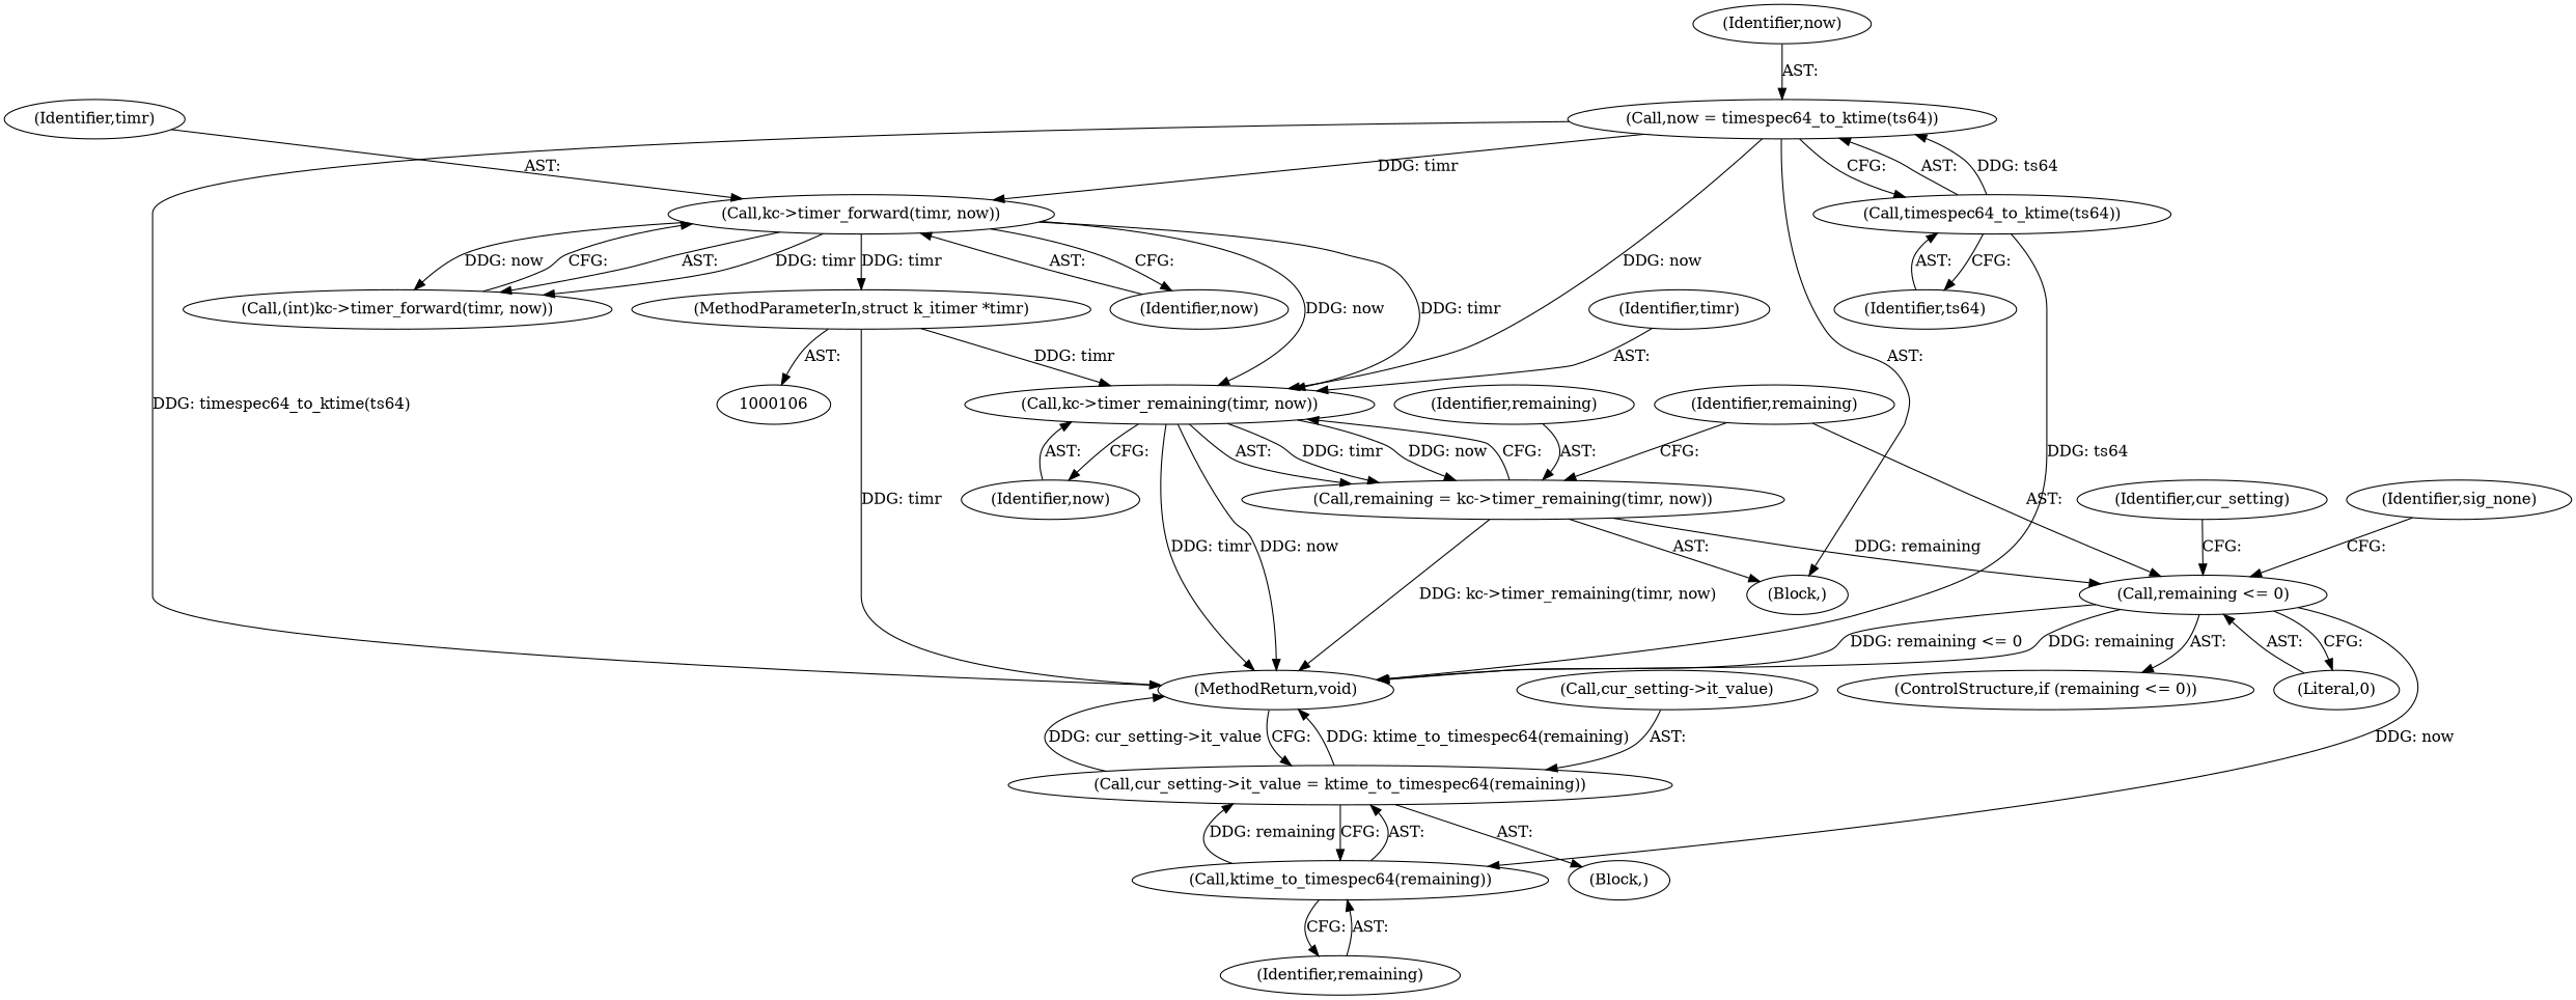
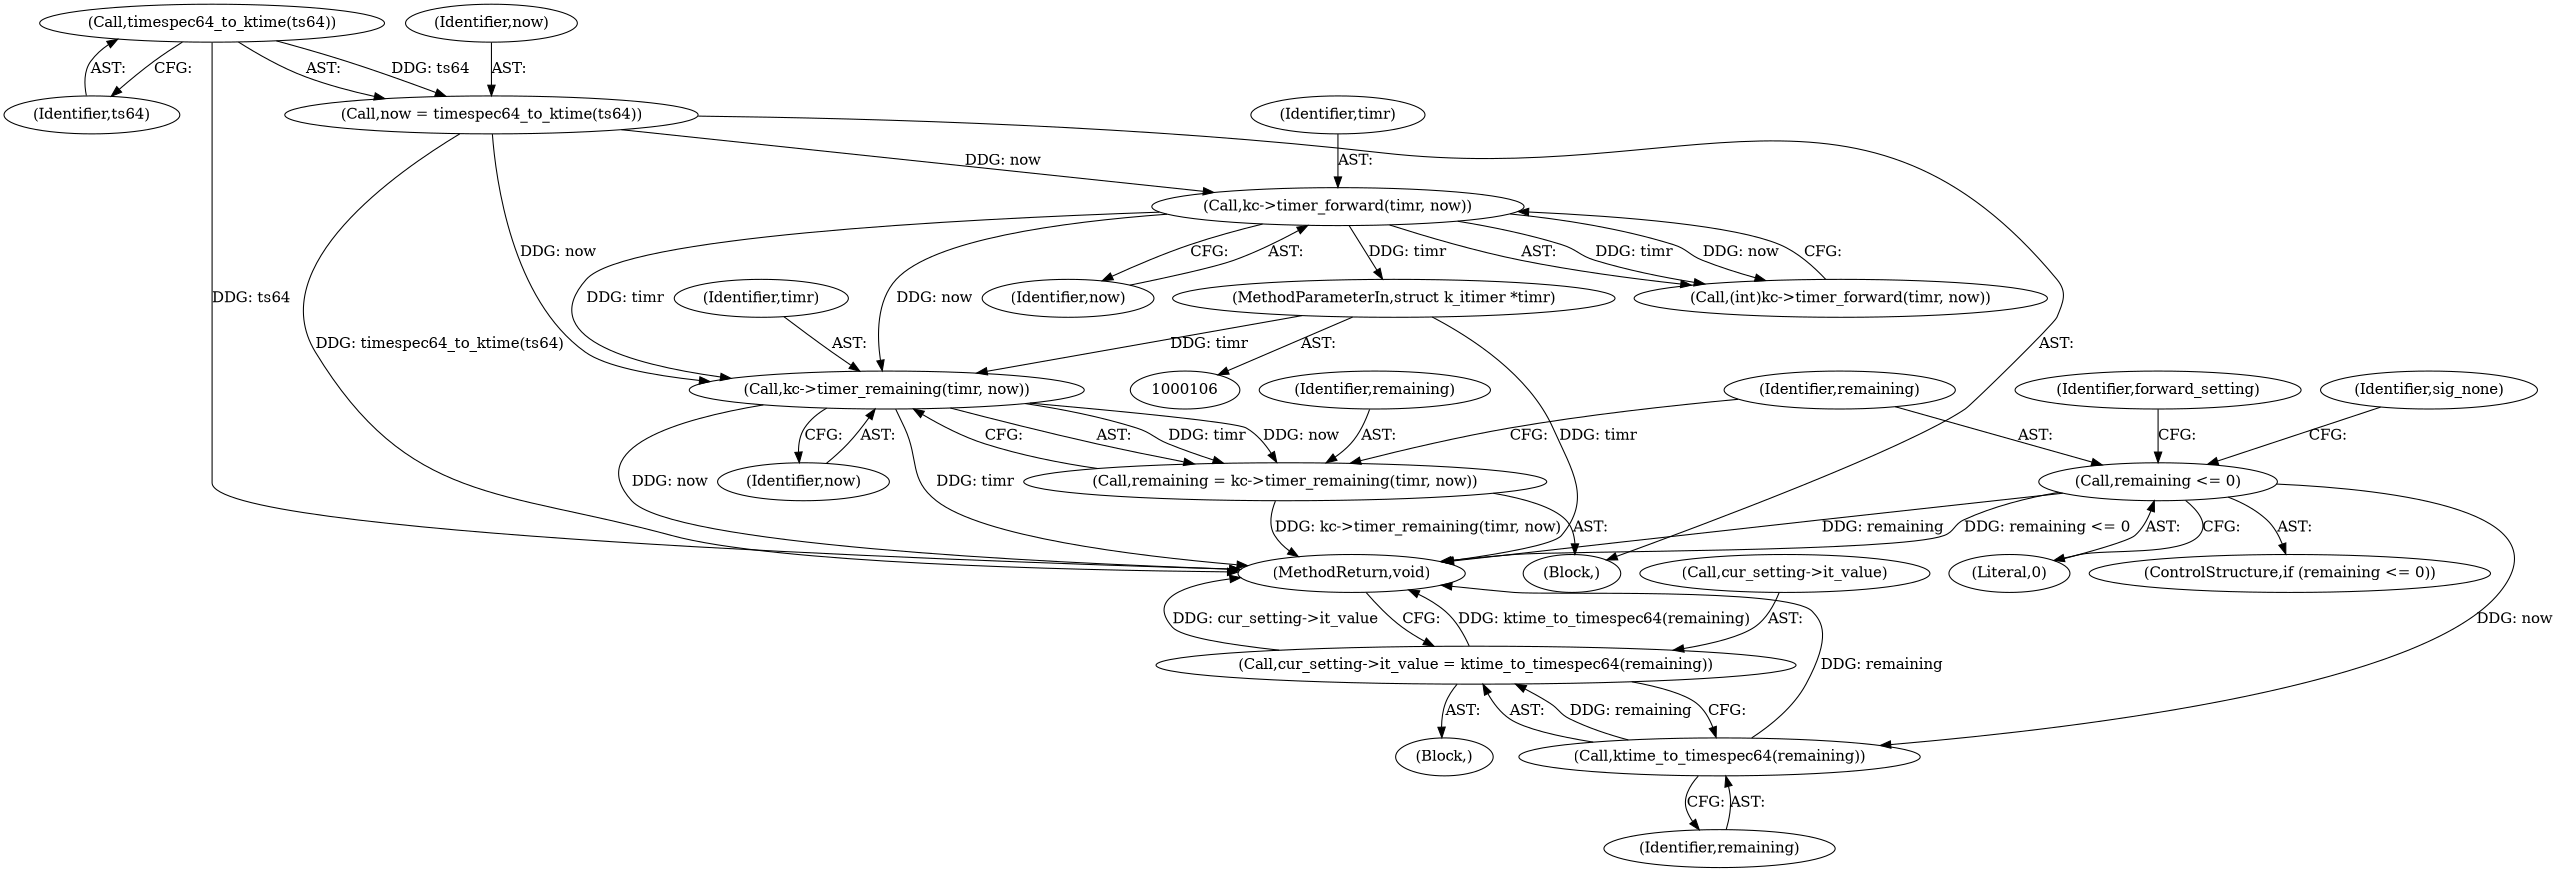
  digraph {
    n1 [label="(Call,kc->timer_remaining(timr, now))"]
    n2 [label="(Call,remaining = kc->timer_remaining(timr, now))"]
    n3 [label="(MethodReturn,void)"]
    n4 [label="(Identifier,now)"]
    n5 [label="(Block,)"]
    n6 [label="(Call,remaining <= 0)"]
    n7 [label="(Call,cur_setting->it_value = ktime_to_timespec64(remaining))"]
    n8 [label="(Call,kc->timer_forward(timr, now))"]
    n9 [label="(Call,(int)kc->timer_forward(timr, now))"]
    n10 [label="(Identifier,now)"]
    n11 [label="(MethodParameterIn,struct k_itimer *timr)"]
    1000106
    n13 [label="(Call,now = timespec64_to_ktime(ts64))"]
    n14 [label="(Call,timespec64_to_ktime(ts64))"]
    n15 [label="(Identifier,ts64)"]
    n16 [label="(Call,ktime_to_timespec64(remaining))"]
    n17 [label="(Literal,0)"]
    n18 [label="(ControlStructure,if (remaining <= 0))"]
    n19 [label="(Identifier,remaining)"]
    n20 [label="(Block,)"]
    n21 [label="(Identifier,remaining)"]
    n22 [label="(Identifier,remaining)"]
    n23 [label="(Identifier,now)"]
    n24 [label="(Identifier,timr)"]
-   n25 [label="(Identifier,cur_setting)"]
+   n25 [label="(Identifier,forward_setting)"]
    n26 [label="(Call,cur_setting->it_value)"]
    n27 [label="(Identifier,timr)"]
    n28 [label="(Identifier,sig_none)"]
    n1 -> n2 [label="AST: "]
    n1 -> n2 [label="DDG: timr"]
    n1 -> n2 [label="DDG: now"]
    n1 -> n3 [label="DDG: timr"]
    n1 -> n3 [label="DDG: now"]
    n1 -> n4 [label="CFG: "]
    n2 -> n1 [label="CFG: "]
    n2 -> n3 [label="DDG: kc->timer_remaining(timr, now)"]
    n2 -> n5 [label="AST: "]
-   n2 -> n6 [label="DDG: remaining"]
    n3 -> n7 [label="CFG: "]
    n4 -> n1 [label="AST: "]
    n6 -> n3 [label="DDG: remaining"]
    n6 -> n3 [label="DDG: remaining <= 0"]
    n6 -> n16 [label="DDG: now"]
    n6 -> n17 [label="CFG: "]
    n6 -> n18 [label="AST: "]
    n7 -> n3 [label="DDG: ktime_to_timespec64(remaining)"]
    n7 -> n3 [label="DDG: cur_setting->it_value"]
    n7 -> n16 [label="CFG: "]
    n7 -> n20 [label="AST: "]
    n8 -> n1 [label="DDG: timr"]
    n8 -> n1 [label="DDG: now"]
    n8 -> n9 [label="AST: "]
    n8 -> n9 [label="DDG: timr"]
    n8 -> n9 [label="DDG: now"]
    n8 -> n10 [label="CFG: "]
    n8 -> n11 [label="DDG: timr"]
    n9 -> n8 [label="CFG: "]
    n10 -> n8 [label="AST: "]
    n11 -> n1 [label="DDG: timr"]
    n11 -> n3 [label="DDG: timr"]
    n11 -> 1000106 [label="AST: "]
    n13 -> n1 [label="DDG: now"]
    n13 -> n3 [label="DDG: timespec64_to_ktime(ts64)"]
    n13 -> n5 [label="AST: "]
-   n13 -> n8 [label="DDG: timr"]
-   n13 -> n14 [label="CFG: "]
+   n13 -> n8 [label="DDG: now"]
    n14 -> n3 [label="DDG: ts64"]
    n14 -> n13 [label="AST: "]
    n14 -> n13 [label="DDG: ts64"]
    n14 -> n15 [label="CFG: "]
    n15 -> n14 [label="AST: "]
+   n16 -> n3 [label="DDG: remaining"]
    n16 -> n7 [label="AST: "]
    n16 -> n7 [label="DDG: remaining"]
    n16 -> n19 [label="CFG: "]
    n17 -> n6 [label="AST: "]
    n19 -> n16 [label="AST: "]
    n21 -> n2 [label="CFG: "]
    n21 -> n6 [label="AST: "]
    n22 -> n2 [label="AST: "]
    n23 -> n13 [label="AST: "]
    n24 -> n1 [label="AST: "]
    n25 -> n6 [label="CFG: "]
    n26 -> n7 [label="AST: "]
    n27 -> n8 [label="AST: "]
    n28 -> n6 [label="CFG: "]
  }
